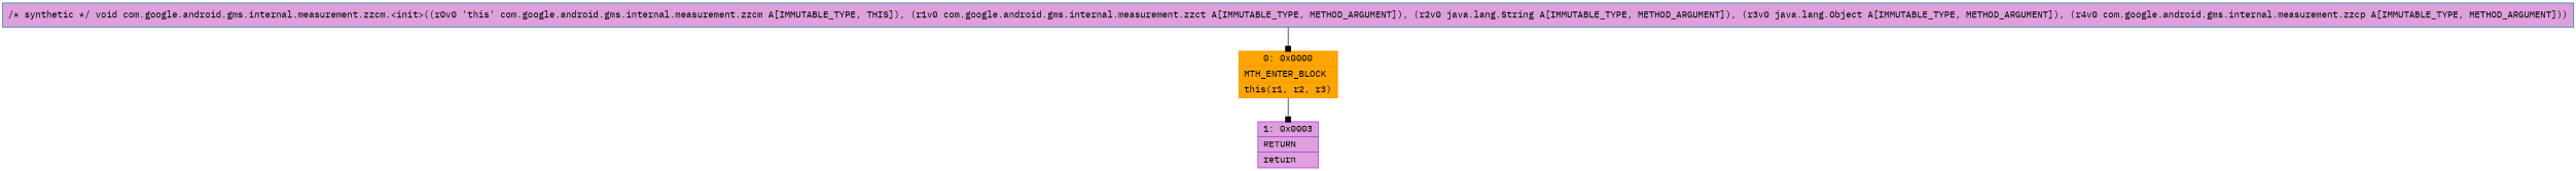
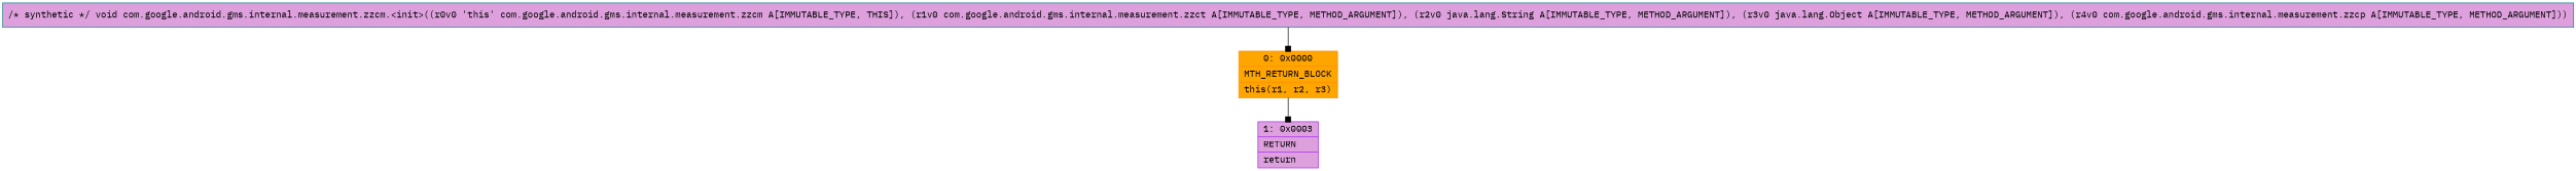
  digraph {
    fontname="IBM Plex Mono"
    node [shape=record style=filled fillcolor=plum fontname="IBM Plex Mono"]
    edge [arrowhead=box fontname="IBM Plex Mono"]
-   n1 [label="{0\:\ 0x0000|MTH_ENTER_BLOCK\l|this(r1, r2, r3)\l}" fillcolor=orange color=darkorange]
+   n1 [label="{0\:\ 0x0000|MTH_RETURN_BLOCK\l|this(r1, r2, r3)\l}" fillcolor=orange color=darkorange]
    n2 [label="{1\:\ 0x0003|RETURN\l|return\l}" color=purple]
    n3 [label="{\/* synthetic *\/ void com.google.android.gms.internal.measurement.zzcm.\<init\>((r0v0 'this' com.google.android.gms.internal.measurement.zzcm A[IMMUTABLE_TYPE, THIS]), (r1v0 com.google.android.gms.internal.measurement.zzct A[IMMUTABLE_TYPE, METHOD_ARGUMENT]), (r2v0 java.lang.String A[IMMUTABLE_TYPE, METHOD_ARGUMENT]), (r3v0 java.lang.Object A[IMMUTABLE_TYPE, METHOD_ARGUMENT]), (r4v0 com.google.android.gms.internal.measurement.zzcp A[IMMUTABLE_TYPE, METHOD_ARGUMENT])) }" color=teal]
    n1 -> n2
    n3 -> n1
  }
